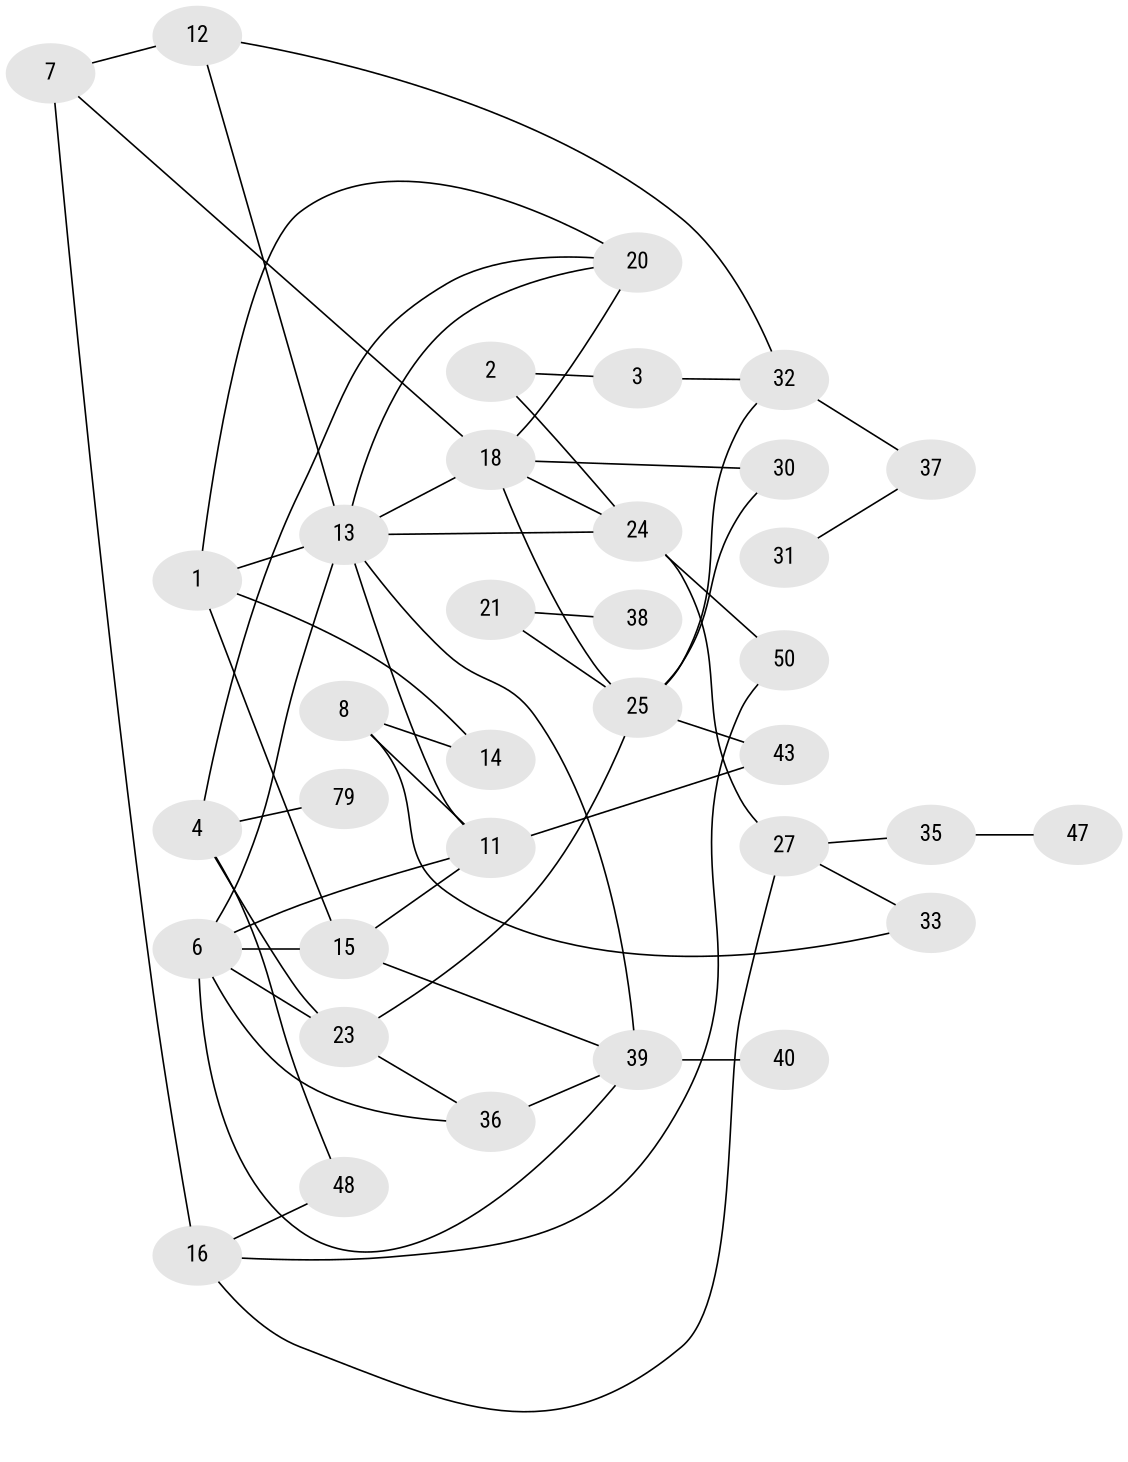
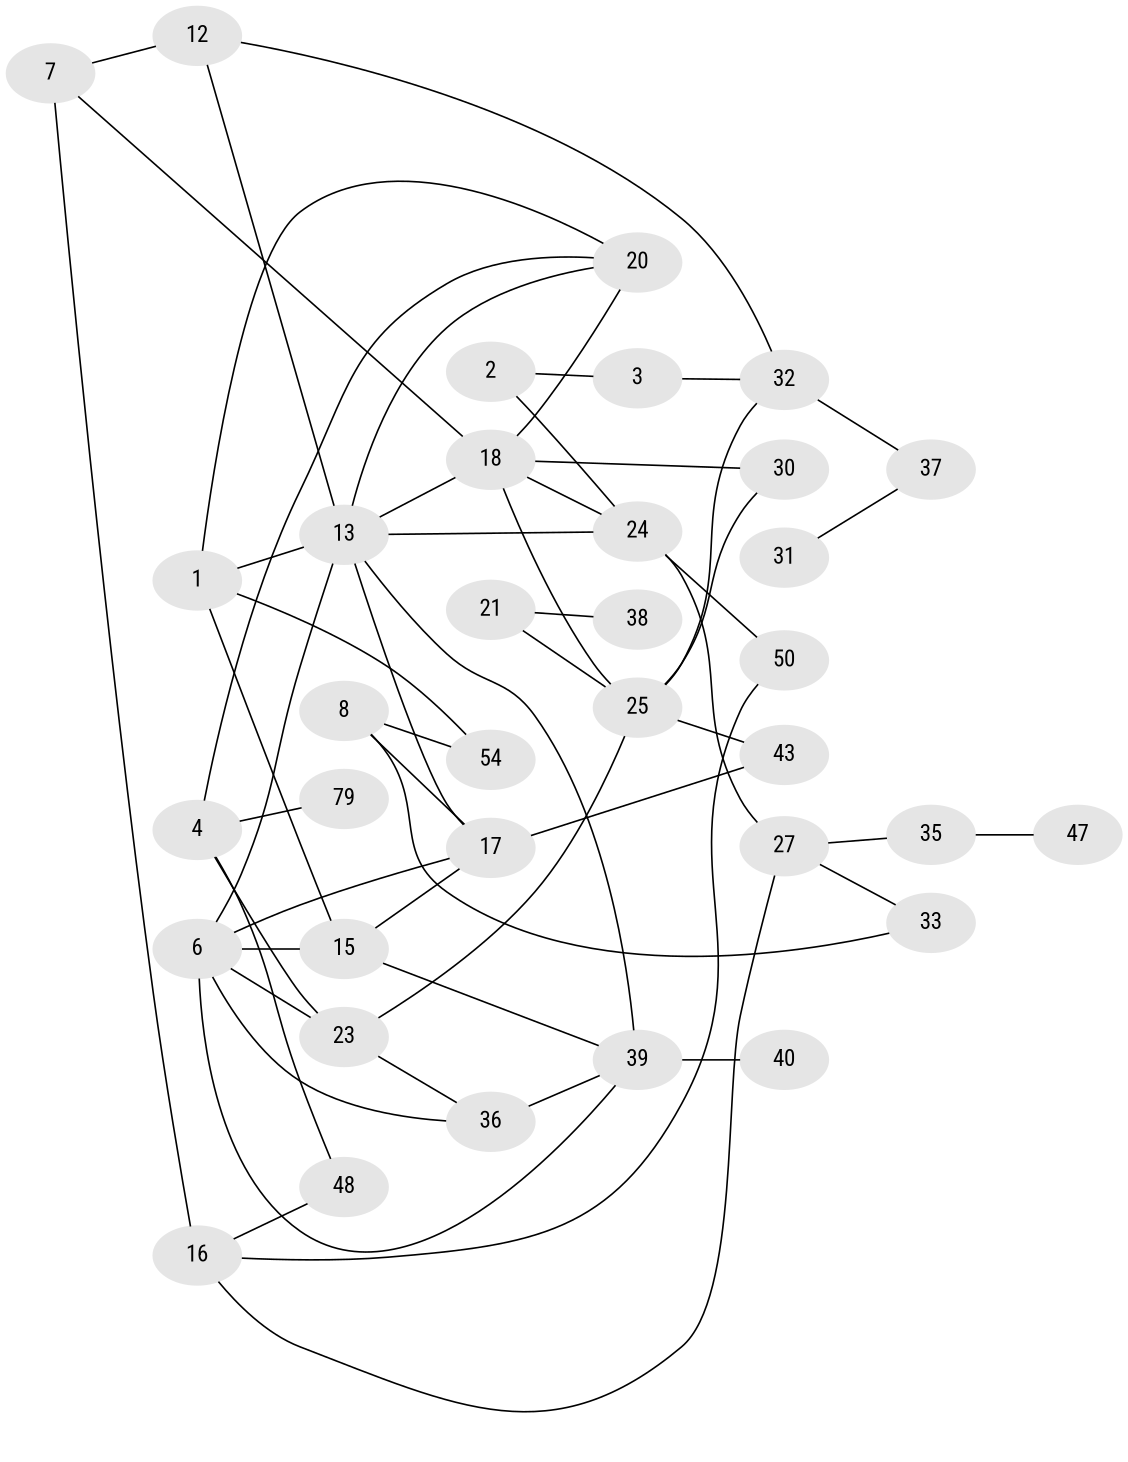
  graph {
    fontname="Roboto Condensed"
    rankdir=LR
    node [color=gray90 fontname="Roboto Condensed" style=filled]
    edge [fontname="Roboto Condensed" weight=1.0]
    1
    13
-   14
+   14 [label=54]
    15
    20
    24
-   17 [label=11]
+   17
    39
    18
    2
    3
    32
    27
    50
    n15 [label=37]
    4
    23
    n18 [label=79]
    48
    n20 [label=36]
    25
    6
    43
    40
    7
    12
    16
    30
    8
    33
    35
    21
    38
    47
    31
    1 -- 13
    1 -- 14
    1 -- 15
    1 -- 20
    13 -- 20
    13 -- 24 [weight=2.0]
    13 -- 17
    13 -- 39
    13 -- 18
    15 -- 17
    15 -- 39
    24 -- 27
    24 -- 50
    17 -- 43
    39 -- 40 [weight=2.0]
    18 -- 20
    18 -- 24
    18 -- 25
    18 -- 30
    2 -- 24
    2 -- 3
    3 -- 32
    32 -- n15
    27 -- 33
    27 -- 35
    4 -- 20
    4 -- 23
    4 -- n18
    4 -- 48
    23 -- n20
    23 -- 25
    n20 -- 39
    25 -- 32
    25 -- 43
    25 -- 30 [weight=2.0]
    6 -- 13
    6 -- 15 [weight=2.0]
    6 -- 17
    6 -- 39
    6 -- 23
    6 -- n20
    7 -- 18
    7 -- 12 [weight=2.0]
    7 -- 16
    12 -- 13
    12 -- 32
    16 -- 27
    16 -- 50
    16 -- 48
    8 -- 14
    8 -- 17 [weight=2.0]
    8 -- 33 [weight=2.0]
    35 -- 47
    21 -- 25
    21 -- 38
    31 -- n15
  }
